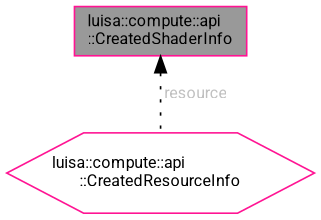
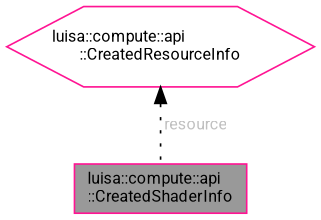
  digraph {
    fontname=Roboto
    node [color=deeppink fontname=Roboto fontsize=10 style=filled]
    n1 [fillcolor=grey60 fontcolor=black height=0.2 label="luisa::compute::api\l::CreatedShaderInfo" shape=box width=0.4]
    n2 [fillcolor=white height=0.2 label="luisa::compute::api\l::CreatedResourceInfo" shape=hexagon width=0.4]
-   n1 -> n2 [color=black dir=back fontcolor=grey fontname=Roboto fontsize=10 label=" resource" labelfontname=Helvetica labelfontsize=10 style=dotted]
+   n2 -> n1 [color=black dir=back fontcolor=grey fontname=Roboto fontsize=10 label=" resource" labelfontname=Helvetica labelfontsize=10 style=dotted]
  }
